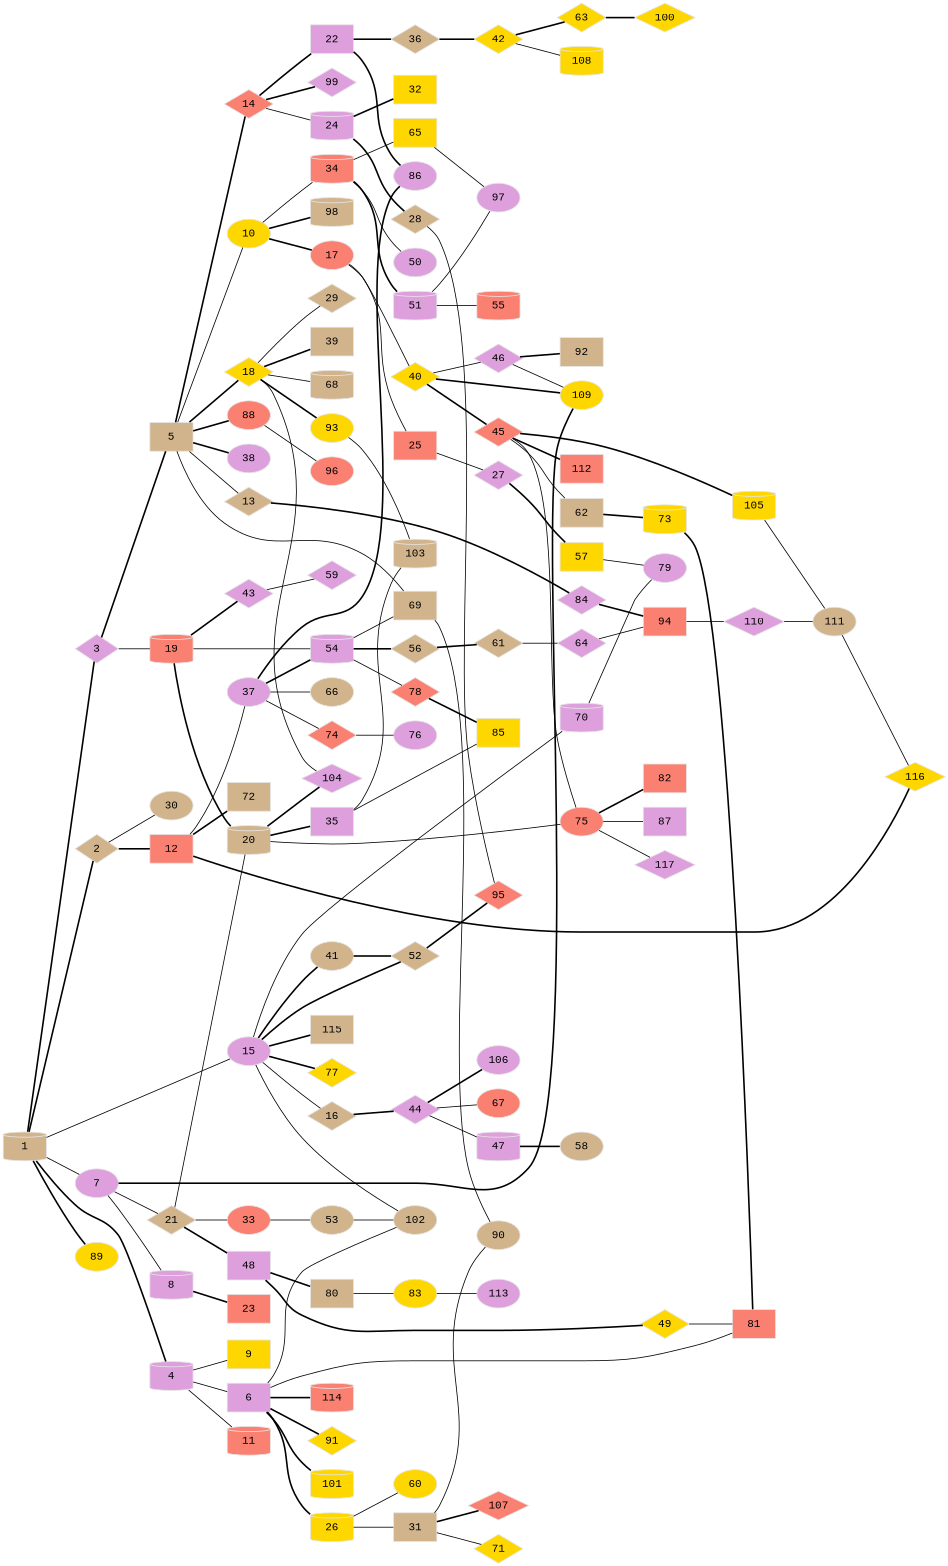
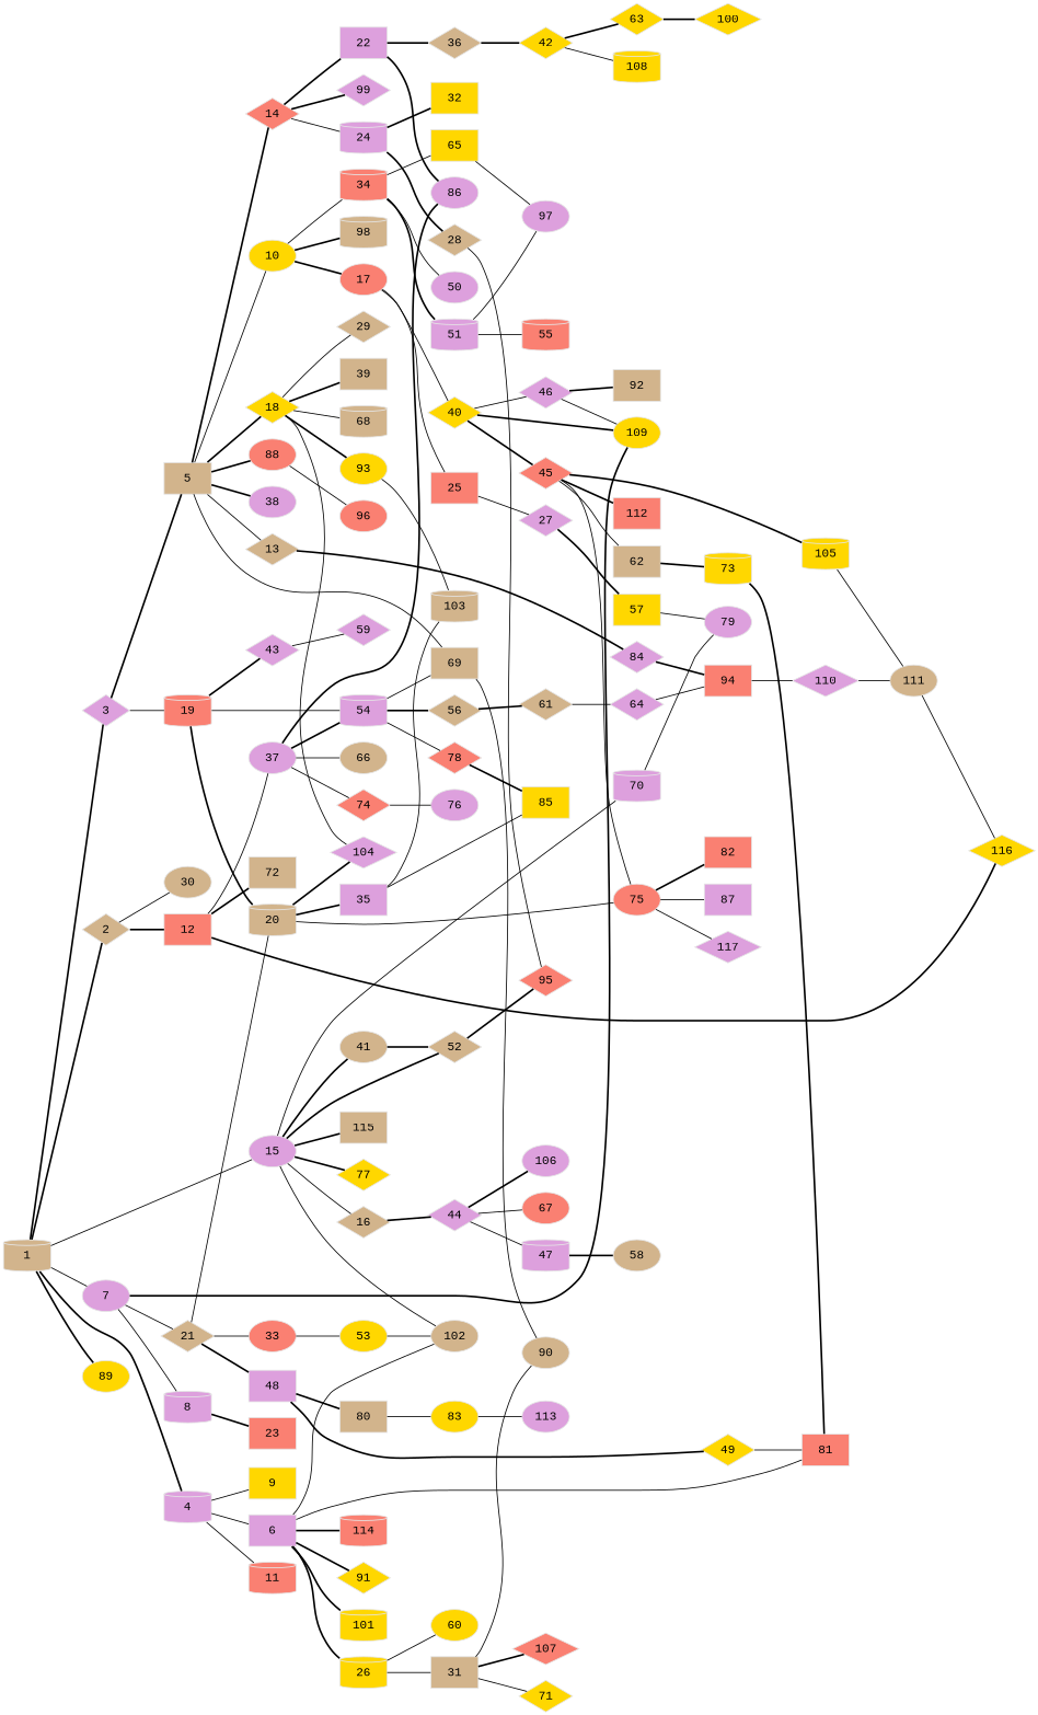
  graph {
    fontname="Liberation Mono"
    rankdir=LR
    node [color=gray90 fillcolor=plum fontname="Liberation Mono" shape=diamond style=filled]
    edge [fontname="Liberation Mono" style=solid]
    1 [fillcolor=tan shape=cylinder]
    2 [fillcolor=tan]
    3
    4 [shape=cylinder]
    7 [shape=ellipse]
    15 [shape=ellipse]
    89 [fillcolor=gold shape=ellipse]
    12 [fillcolor=salmon shape=box]
    30 [fillcolor=tan shape=ellipse]
    5 [fillcolor=tan shape=box]
    19 [fillcolor=salmon shape=cylinder]
    6 [shape=box]
    9 [fillcolor=gold shape=box]
    11 [fillcolor=salmon shape=cylinder]
    8 [shape=cylinder]
    21 [fillcolor=tan]
    109 [fillcolor=gold shape=ellipse]
    102 [fillcolor=tan shape=ellipse]
    16 [fillcolor=tan]
    41 [fillcolor=tan shape=ellipse]
    52 [fillcolor=tan]
    70 [shape=cylinder]
    77 [fillcolor=gold]
    115 [fillcolor=tan shape=box]
    37 [shape=ellipse]
    72 [fillcolor=tan shape=box]
    116 [fillcolor=gold]
    10 [fillcolor=gold shape=ellipse]
    13 [fillcolor=tan]
    14 [fillcolor=salmon]
    18 [fillcolor=gold]
    38 [shape=ellipse]
    69 [fillcolor=tan shape=box]
    88 [fillcolor=salmon shape=ellipse]
    20 [fillcolor=tan shape=cylinder]
    43
    54 [shape=cylinder]
    26 [fillcolor=gold shape=cylinder]
    81 [fillcolor=salmon shape=box]
    91 [fillcolor=gold]
    101 [fillcolor=gold shape=cylinder]
    114 [fillcolor=salmon shape=cylinder]
    17 [fillcolor=salmon shape=ellipse]
    34 [fillcolor=salmon shape=cylinder]
    98 [fillcolor=tan shape=cylinder]
    84
    22 [shape=box]
    24 [shape=cylinder]
    99
    29 [fillcolor=tan]
    39 [fillcolor=tan shape=box]
    68 [fillcolor=tan shape=cylinder]
    93 [fillcolor=gold shape=ellipse]
    104
    90 [fillcolor=tan shape=ellipse]
    96 [fillcolor=salmon shape=ellipse]
    31 [fillcolor=tan shape=box]
    60 [fillcolor=gold shape=ellipse]
    23 [fillcolor=salmon shape=box]
    35 [shape=box]
    75 [fillcolor=salmon shape=ellipse]
    33 [fillcolor=salmon shape=ellipse]
    48 [shape=box]
    25 [fillcolor=salmon shape=box]
    40 [fillcolor=gold]
    50 [shape=ellipse]
    51 [shape=cylinder]
    65 [fillcolor=gold shape=box]
    86 [shape=ellipse]
    66 [fillcolor=tan shape=ellipse]
    74 [fillcolor=salmon]
    94 [fillcolor=salmon shape=box]
    36 [fillcolor=tan]
    28 [fillcolor=tan]
    32 [fillcolor=gold shape=box]
    44
    95 [fillcolor=salmon]
    79 [shape=ellipse]
    47 [shape=cylinder]
    67 [fillcolor=salmon shape=ellipse]
    106 [shape=ellipse]
    27
    45 [fillcolor=salmon]
    46
    103 [fillcolor=tan shape=cylinder]
    59
    56 [fillcolor=tan]
    78 [fillcolor=salmon]
    85 [fillcolor=gold shape=box]
    82 [fillcolor=salmon shape=box]
    87 [shape=box]
    117
-   53 [fillcolor=tan shape=ellipse]
+   53 [fillcolor=gold shape=ellipse]
    49 [fillcolor=gold]
    80 [fillcolor=tan shape=box]
    42 [fillcolor=gold]
    57 [fillcolor=gold shape=box]
    71 [fillcolor=gold]
    107 [fillcolor=salmon]
    55 [fillcolor=salmon shape=cylinder]
    97 [shape=ellipse]
    63 [fillcolor=gold]
    108 [fillcolor=gold shape=cylinder]
    76 [shape=ellipse]
    62 [fillcolor=tan shape=box]
    105 [fillcolor=gold shape=cylinder]
    112 [fillcolor=salmon shape=box]
    92 [fillcolor=tan shape=box]
    100 [fillcolor=gold]
    58 [fillcolor=tan shape=ellipse]
    73 [fillcolor=gold shape=cylinder]
    111 [fillcolor=tan shape=ellipse]
    83 [fillcolor=gold shape=ellipse]
    61 [fillcolor=tan]
    64
    110
    113 [shape=ellipse]
    1 -- 2 [style=bold]
    1 -- 3 [style=bold]
    1 -- 4 [style=bold]
    1 -- 7
    1 -- 15
    1 -- 89 [style=bold]
    2 -- 12 [style=bold]
    2 -- 30
    3 -- 5 [style=bold]
    3 -- 19
    4 -- 6
    4 -- 9
    4 -- 11
    7 -- 8
    7 -- 21
    7 -- 109 [style=bold]
    15 -- 102
    15 -- 16
    15 -- 41 [style=bold]
    15 -- 52 [style=bold]
    15 -- 70
    15 -- 77 [style=bold]
    15 -- 115 [style=bold]
    12 -- 37
    12 -- 72 [style=bold]
    12 -- 116 [style=bold]
    5 -- 10
    5 -- 13
    5 -- 14 [style=bold]
    5 -- 18 [style=bold]
    5 -- 38 [style=bold]
    5 -- 69
    5 -- 88 [style=bold]
    19 -- 20 [style=bold]
    19 -- 43 [style=bold]
    19 -- 54
    6 -- 102
    6 -- 26 [style=bold]
    6 -- 81
    6 -- 91 [style=bold]
    6 -- 101 [style=bold]
    6 -- 114 [style=bold]
    8 -- 23 [style=bold]
    21 -- 20
    21 -- 33
    21 -- 48 [style=bold]
    16 -- 44 [style=bold]
    41 -- 52 [style=bold]
    52 -- 95 [style=bold]
    70 -- 79
    37 -- 54 [style=bold]
    37 -- 86 [style=bold]
    37 -- 66
    37 -- 74
    10 -- 17 [style=bold]
    10 -- 34
    10 -- 98 [style=bold]
    13 -- 84 [style=bold]
    14 -- 22 [style=bold]
    14 -- 24
    14 -- 99 [style=bold]
    18 -- 29
    18 -- 39 [style=bold]
    18 -- 68
    18 -- 93 [style=bold]
    18 -- 104
    69 -- 90
    88 -- 96
    20 -- 104 [style=bold]
    20 -- 35 [style=bold]
    20 -- 75
    43 -- 59
    54 -- 69
    54 -- 56 [style=bold]
    54 -- 78
    26 -- 31
    26 -- 60
    17 -- 25
    17 -- 40
    34 -- 50
    34 -- 51 [style=bold]
    34 -- 65
    84 -- 94 [style=bold]
    22 -- 86 [style=bold]
    22 -- 36 [style=bold]
    24 -- 28 [style=bold]
    24 -- 32 [style=bold]
    93 -- 103
    31 -- 90
    31 -- 71
    31 -- 107 [style=bold]
    35 -- 103
    35 -- 85
    75 -- 82 [style=bold]
    75 -- 87
    75 -- 117
    33 -- 53
    48 -- 49 [style=bold]
    48 -- 80 [style=bold]
    25 -- 27
    40 -- 109 [style=bold]
    40 -- 45 [style=bold]
    40 -- 46
    51 -- 55
    51 -- 97
    65 -- 97
    74 -- 76
    94 -- 110
    36 -- 42 [style=bold]
    28 -- 95
    44 -- 47
    44 -- 67
    44 -- 106 [style=bold]
    47 -- 58 [style=bold]
    27 -- 57 [style=bold]
    45 -- 75
    45 -- 62
    45 -- 105 [style=bold]
    45 -- 112 [style=bold]
    46 -- 109
    46 -- 92 [style=bold]
    56 -- 61 [style=bold]
    78 -- 85 [style=bold]
    53 -- 102
    49 -- 81
    80 -- 83
    42 -- 63 [style=bold]
    42 -- 108
    57 -- 79
    63 -- 100 [style=bold]
    62 -- 73 [style=bold]
    105 -- 111
    73 -- 81 [style=bold]
    111 -- 116
    83 -- 113
    61 -- 64
    64 -- 94
    110 -- 111
  }
